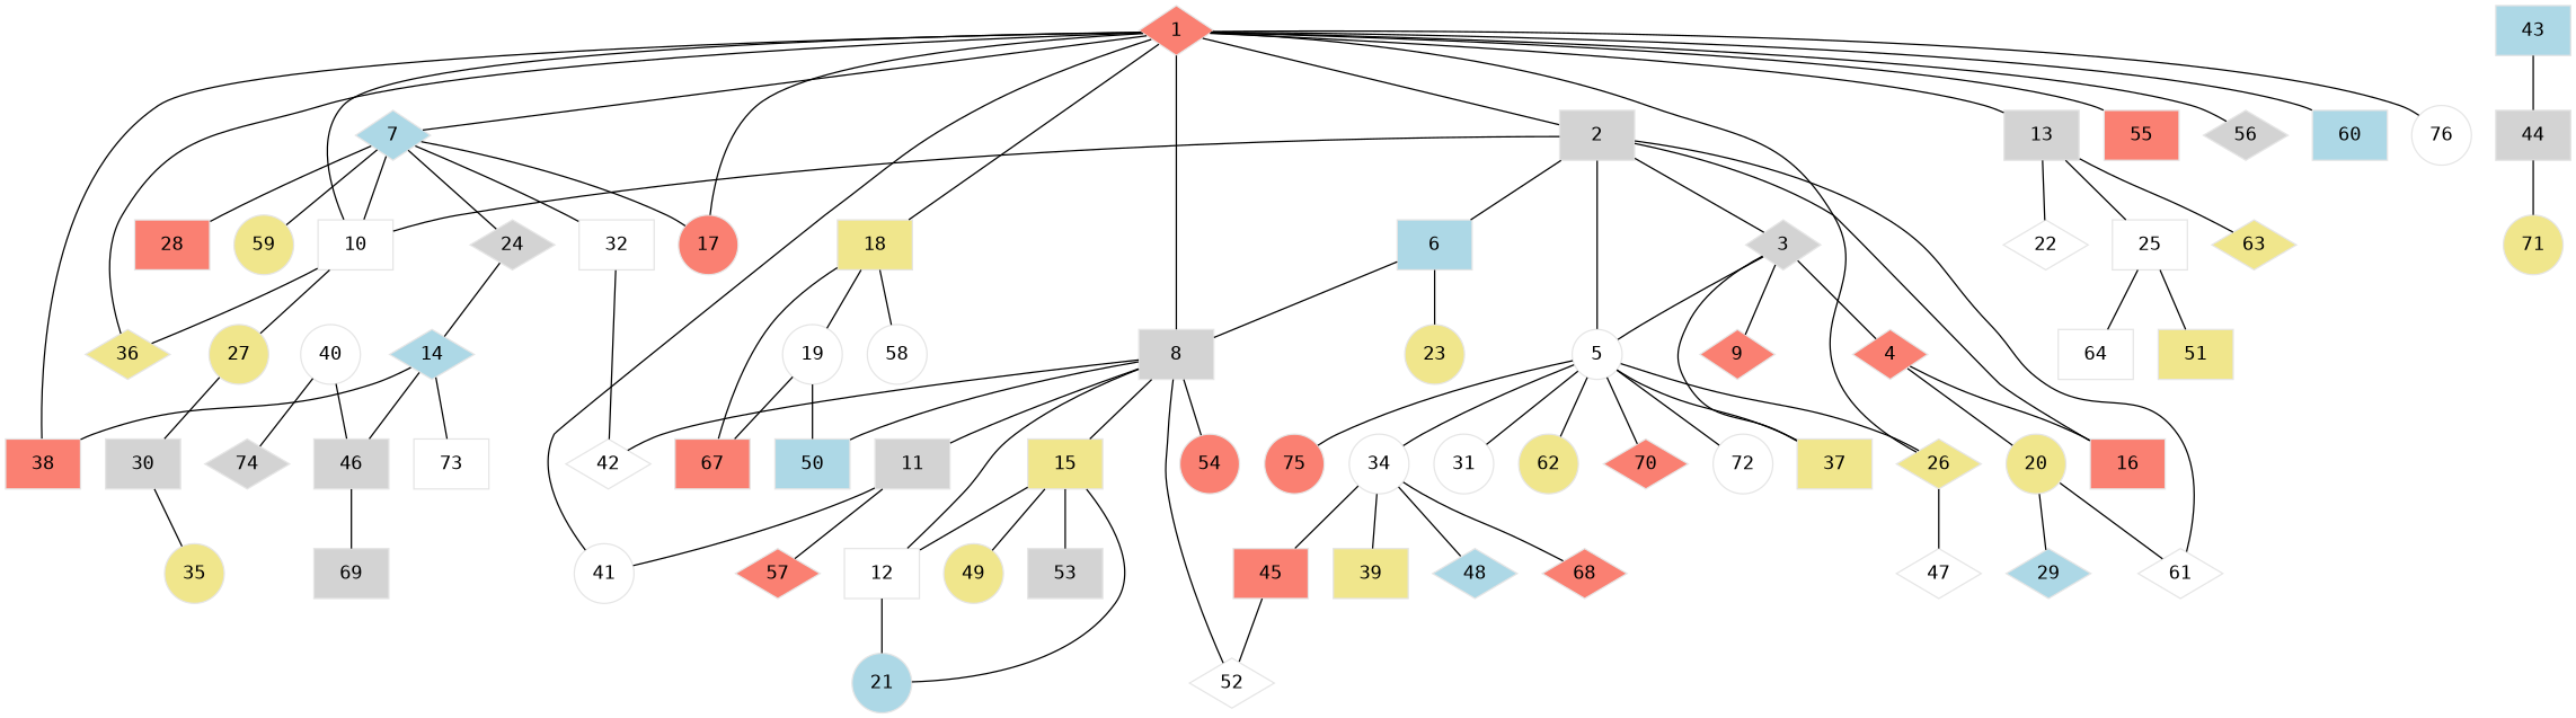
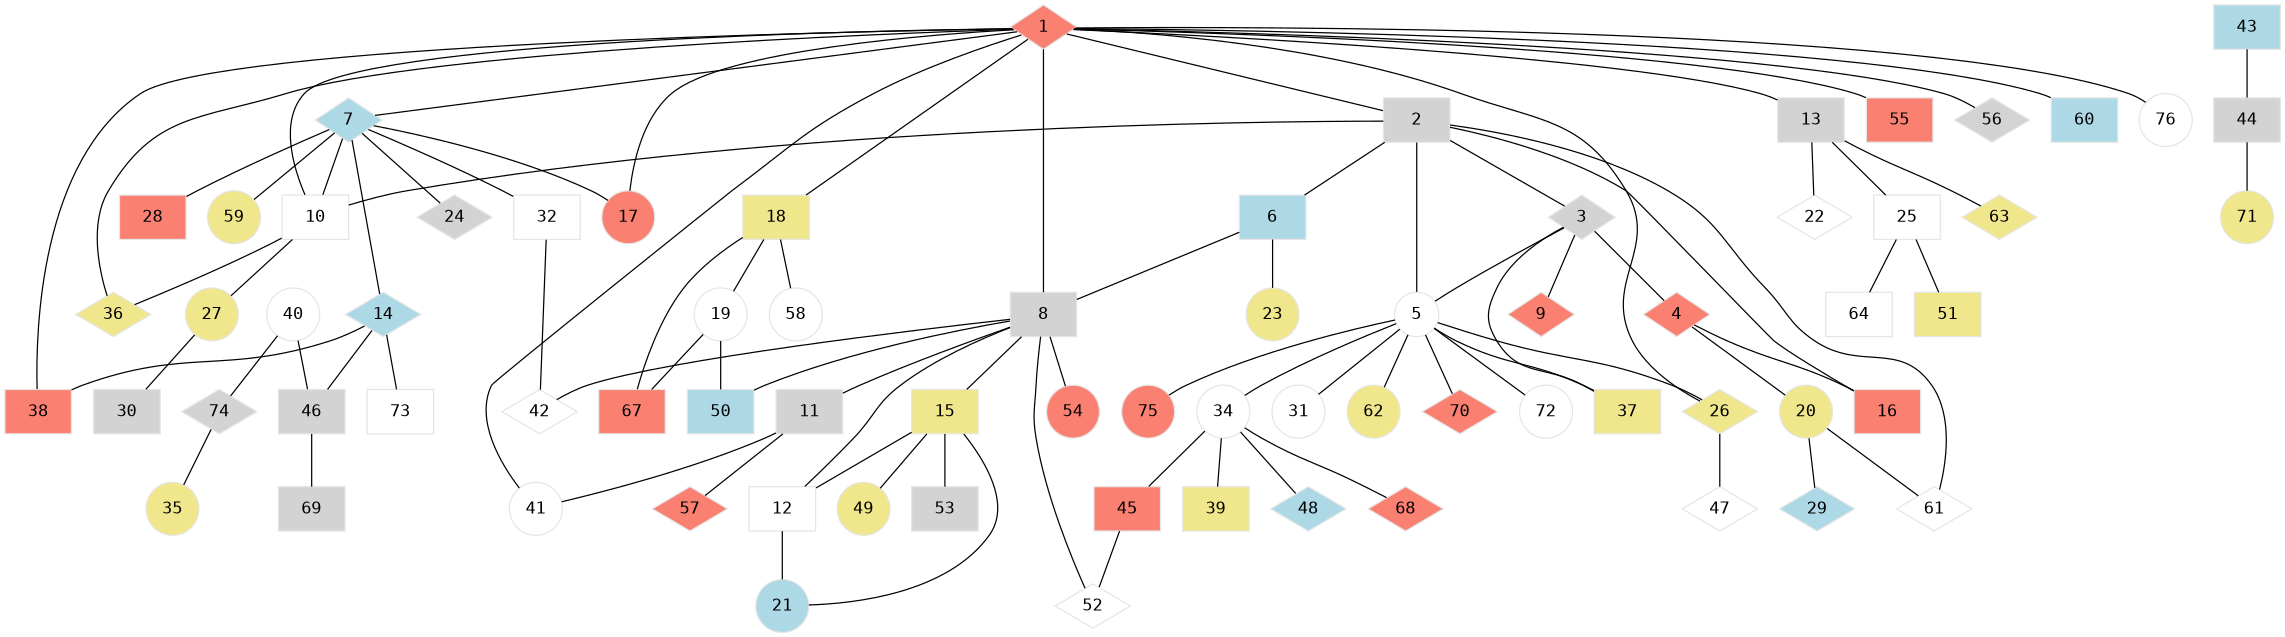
  graph {
    fontname="DejaVu Sans Mono"
    node [color=gray90 fillcolor=white fontname="DejaVu Sans Mono" shape=box style=filled]
    edge [fontname="DejaVu Sans Mono" weight=1.0]
    1 [fillcolor=salmon shape=diamond]
    2 [fillcolor=lightgrey]
    7 [fillcolor=lightblue shape=diamond]
    8 [fillcolor=lightgrey]
    10
    13 [fillcolor=lightgrey]
    17 [fillcolor=salmon shape=circle]
    18 [fillcolor=khaki]
    26 [fillcolor=khaki shape=diamond]
    36 [fillcolor=khaki shape=diamond]
    38 [fillcolor=salmon]
    41 [shape=circle]
    55 [fillcolor=salmon]
    56 [fillcolor=lightgrey shape=diamond]
    60 [fillcolor=lightblue]
    76 [shape=circle]
    3 [fillcolor=lightgrey shape=diamond]
    5 [shape=circle]
    6 [fillcolor=lightblue]
    16 [fillcolor=salmon]
    61 [shape=diamond]
    14 [fillcolor=lightblue shape=diamond]
    24 [fillcolor=lightgrey shape=diamond]
    28 [fillcolor=salmon]
    32
    59 [fillcolor=khaki shape=circle]
    11 [fillcolor=lightgrey]
    12
    15 [fillcolor=khaki]
    42 [shape=diamond]
    50 [fillcolor=lightblue]
    52 [shape=diamond]
    54 [fillcolor=salmon shape=circle]
    27 [fillcolor=khaki shape=circle]
    22 [shape=diamond]
    25
    63 [fillcolor=khaki shape=diamond]
    19 [shape=circle]
    58 [shape=circle]
    67 [fillcolor=salmon]
    47 [shape=diamond]
    4 [fillcolor=salmon shape=diamond]
    9 [fillcolor=salmon shape=diamond]
    37 [fillcolor=khaki]
    31 [shape=circle]
    34 [shape=circle]
    62 [fillcolor=khaki shape=circle]
    70 [fillcolor=salmon shape=diamond]
    72 [shape=circle]
    75 [fillcolor=salmon shape=circle]
    23 [fillcolor=khaki shape=circle]
    20 [fillcolor=khaki shape=circle]
    29 [fillcolor=lightblue shape=diamond]
    39 [fillcolor=khaki]
    45 [fillcolor=salmon]
    48 [fillcolor=lightblue shape=diamond]
    68 [fillcolor=salmon shape=diamond]
    46 [fillcolor=lightgrey]
    73
    57 [fillcolor=salmon shape=diamond]
    21 [fillcolor=lightblue shape=circle]
    49 [fillcolor=khaki shape=circle]
    53 [fillcolor=lightgrey]
    30 [fillcolor=lightgrey]
    51 [fillcolor=khaki]
    64
    69 [fillcolor=lightgrey]
    40 [shape=circle]
    74 [fillcolor=lightgrey shape=diamond]
    35 [fillcolor=khaki shape=circle]
    43 [fillcolor=lightblue]
    44 [fillcolor=lightgrey]
    71 [fillcolor=khaki shape=circle]
    1 -- 2
    1 -- 7
    1 -- 8
    1 -- 10
    1 -- 13
    1 -- 17
    1 -- 18
    1 -- 26
    1 -- 36
    1 -- 38
    1 -- 41
    1 -- 55
    1 -- 56
    1 -- 60
    1 -- 76
    2 -- 10
    2 -- 3
    2 -- 5
    2 -- 6
    2 -- 16
    2 -- 61
    7 -- 10 [weight=5.0]
    7 -- 17
-   24 -- 14
+   7 -- 14
    7 -- 24
    7 -- 28
    7 -- 32
    7 -- 59
    8 -- 11
    8 -- 12
    8 -- 15
    8 -- 42
    8 -- 50
    8 -- 52
    8 -- 54 [weight=5.0]
    10 -- 36
    10 -- 27
    13 -- 22
    13 -- 25
    13 -- 63
    18 -- 19
    18 -- 58
    18 -- 67
    26 -- 47 [weight=2.0]
    3 -- 5
    3 -- 4 [weight=7.0]
    3 -- 9
    3 -- 37
    5 -- 26
    5 -- 37
    5 -- 31
    5 -- 34
    5 -- 62
    5 -- 70
    5 -- 72
    5 -- 75
    6 -- 8
    6 -- 23
    14 -- 38
    14 -- 46
    14 -- 73
    32 -- 42
    11 -- 41
    11 -- 57 [weight=2.0]
    12 -- 21 [weight=4.0]
    15 -- 12
    15 -- 21
    15 -- 49
    15 -- 53
    27 -- 30
    25 -- 51 [weight=2.0]
    25 -- 64
    19 -- 50 [weight=3.0]
    19 -- 67
    4 -- 16
    4 -- 20
    34 -- 39
    34 -- 45
    34 -- 48
    34 -- 68
    20 -- 61
    20 -- 29
    45 -- 52
    46 -- 69 [weight=3.0]
-   30 -- 35 [weight=3.0]
+   74 -- 35 [weight=3.0]
    40 -- 46
    40 -- 74
    43 -- 44
    44 -- 71 [weight=2.0]
  }
